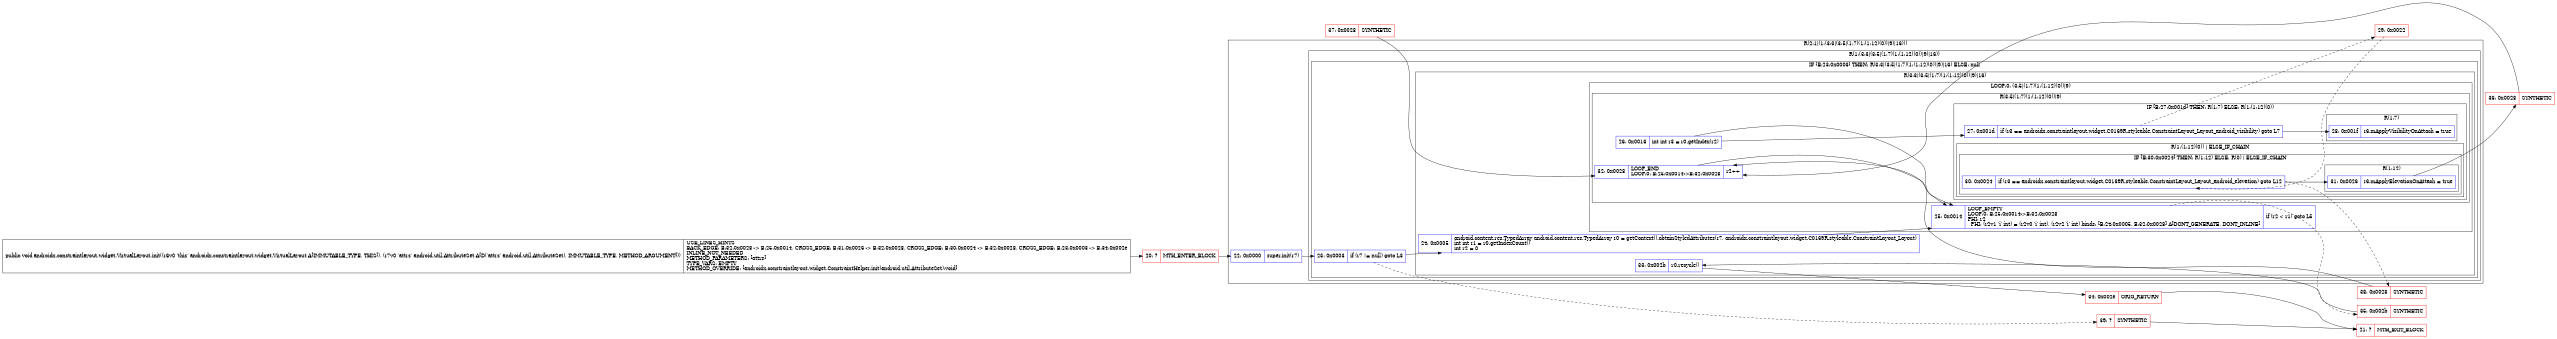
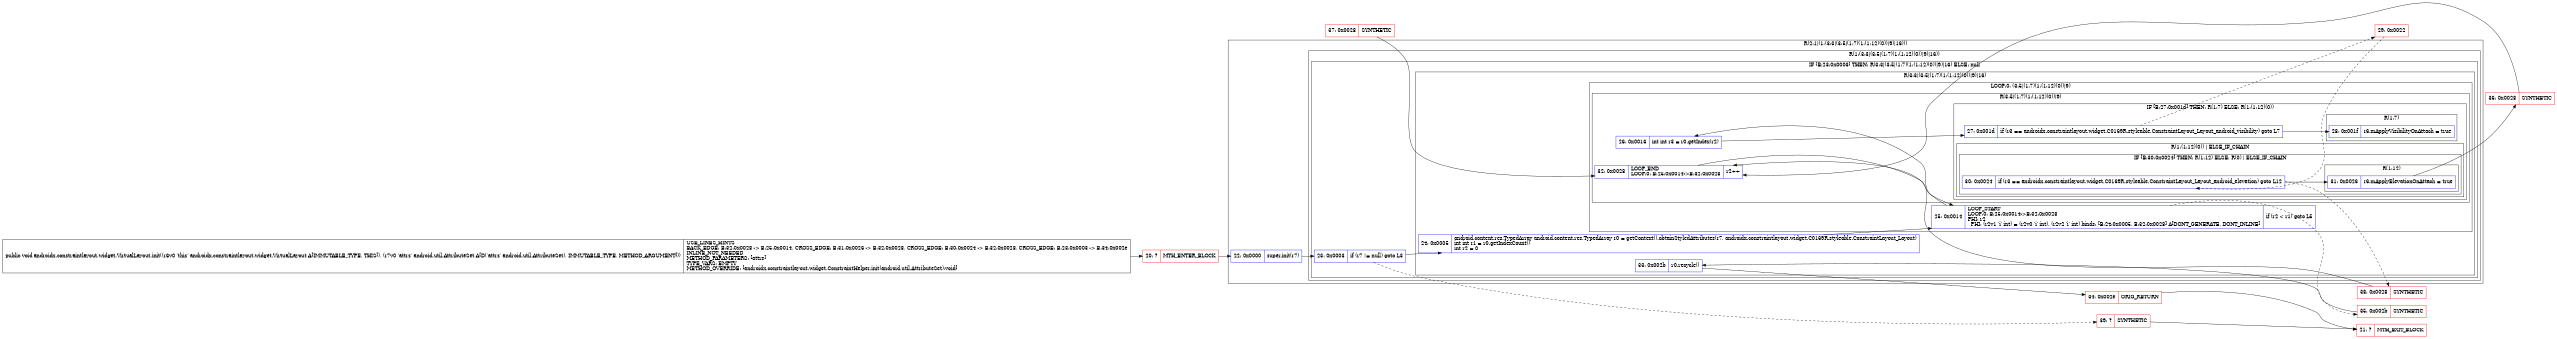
  digraph {
    rankdir=LR
    node [color=blue shape=record]
    n1 [label="{28\:\ 0x001f|r6.mApplyVisibilityOnAttach = true\l}"]
    n2 [label="{31\:\ 0x0026|r6.mApplyElevationOnAttach = true\l}"]
    n3 [label="{30\:\ 0x0024|if (r3 == androidx.constraintlayout.widget.C0169R.styleable.ConstraintLayout_Layout_android_elevation) goto L12\l}"]
    n4 [label="{27\:\ 0x001d|if (r3 == androidx.constraintlayout.widget.C0169R.styleable.ConstraintLayout_Layout_android_visibility) goto L7\l}"]
    n5 [label="{26\:\ 0x0016|int int r3 = r0.getIndex(r2)\l}"]
    n6 [label="{32\:\ 0x0028|LOOP_END\lLOOP:0: B:25:0x0014\-\>B:32:0x0028\l|r2++\l}"]
-   n7 [label="{25\:\ 0x0014|LOOP_EMPTY\lLOOP:0: B:25:0x0014\-\>B:32:0x0028\lPHI: r2 \l  PHI: (r2v1 'i' int) = (r2v0 'i' int), (r2v2 'i' int) binds: [B:24:0x0005, B:32:0x0028] A[DONT_GENERATE, DONT_INLINE]\l|if (r2 \< r1) goto L5\l}"]
+   n7 [label="{25\:\ 0x0014|LOOP_START\lLOOP:0: B:25:0x0014\-\>B:32:0x0028\lPHI: r2 \l  PHI: (r2v1 'i' int) = (r2v0 'i' int), (r2v2 'i' int) binds: [B:24:0x0005, B:32:0x0028] A[DONT_GENERATE, DONT_INLINE]\l|if (r2 \< r1) goto L5\l}"]
    n8 [label="{24\:\ 0x0005|android.content.res.TypedArray android.content.res.TypedArray r0 = getContext().obtainStyledAttributes(r7, androidx.constraintlayout.widget.C0169R.styleable.ConstraintLayout_Layout)\lint int r1 = r0.getIndexCount()\lint r2 = 0\l}"]
    n9 [label="{33\:\ 0x002b|r0.recycle()\l}"]
    n10 [label="{23\:\ 0x0003|if (r7 != null) goto L3\l}"]
    n11 [label="{22\:\ 0x0000|super.init(r7)\l}"]
    n12 [color=red label="{36\:\ 0x0028|SYNTHETIC\l}"]
    n13 [color=red label="{38\:\ 0x0028|SYNTHETIC\l}"]
    n14 [color=red label="{29\:\ 0x0022}"]
    n15 [color=red label="{35\:\ 0x002b|SYNTHETIC\l}"]
    n16 [color=red label="{34\:\ 0x002e|ORIG_RETURN\l}"]
    n17 [color=red label="{39\:\ ?|SYNTHETIC\l}"]
    n18 [color=red label="{21\:\ ?|MTH_EXIT_BLOCK\l}"]
    n19 [color=red label="{37\:\ 0x0028|SYNTHETIC\l}"]
    n20 [color=red label="{20\:\ ?|MTH_ENTER_BLOCK\l}"]
    n21 [label="{public void androidx.constraintlayout.widget.VirtualLayout.init((r6v0 'this' androidx.constraintlayout.widget.VirtualLayout A[IMMUTABLE_TYPE, THIS]), (r7v0 'attrs' android.util.AttributeSet A[D('attrs' android.util.AttributeSet), IMMUTABLE_TYPE, METHOD_ARGUMENT]))  | USE_LINES_HINTS\lBACK_EDGE: B:32:0x0028 \-\> B:25:0x0014, CROSS_EDGE: B:31:0x0026 \-\> B:32:0x0028, CROSS_EDGE: B:30:0x0024 \-\> B:32:0x0028, CROSS_EDGE: B:23:0x0003 \-\> B:34:0x002e\lINLINE_NOT_NEEDED\lMETHOD_PARAMETERS: [attrs]\lTYPE_VARS: EMPTY\lMETHOD_OVERRIDE: [androidx.constraintlayout.widget.ConstraintHelper.init(android.util.AttributeSet):void]\l}" color=""]
    subgraph cluster_1 {
      label="R(2:1|(1:(3:3|(3:5|(1:7)(1:(1:12)(0))|9)|16)))"
      n11
      subgraph cluster_2 {
        label="R(1:(3:3|(3:5|(1:7)(1:(1:12)(0))|9)|16))"
        subgraph cluster_3 {
          label="IF [B:23:0x0003] THEN: R(3:3|(3:5|(1:7)(1:(1:12)(0))|9)|16) ELSE: null"
          n10
          subgraph cluster_4 {
            label="R(3:3|(3:5|(1:7)(1:(1:12)(0))|9)|16)"
            n8
            n9
            subgraph cluster_5 {
              label="LOOP:0: (3:5|(1:7)(1:(1:12)(0))|9)"
              n7
              subgraph cluster_6 {
                label="R(3:5|(1:7)(1:(1:12)(0))|9)"
                n5
                n6
                subgraph cluster_7 {
                  label="IF [B:27:0x001d] THEN: R(1:7) ELSE: R(1:(1:12)(0))"
                  n4
                  subgraph cluster_8 {
                    label="R(1:7)"
                    n1
                  }
                  subgraph cluster_9 {
                    label="R(1:(1:12)(0)) | ELSE_IF_CHAIN\l"
                    subgraph cluster_10 {
                      label="IF [B:30:0x0024] THEN: R(1:12) ELSE: R(0) | ELSE_IF_CHAIN\l"
                      n3
                      subgraph cluster_11 {
                        label="R(1:12)"
                        n2
                      }
                      subgraph cluster_12 {
                        label="R(0)"
                      }
                    }
                  }
                }
              }
            }
          }
        }
      }
    }
    n2 -> n12
    n3 -> n2
    n3 -> n13 [style=dashed]
    n4 -> n1
    n4 -> n14 [style=dashed]
    n5 -> n4
    n6 -> n7
-   n5 -> n7
+   n7 -> n5
    n7 -> n15 [style=dashed]
    n8 -> n7
    n9 -> n16
    n10 -> n8
    n10 -> n17 [style=dashed]
    n11 -> n10
    n12 -> n6
    n13 -> n6
    n14 -> n3 [style=dashed]
    n15 -> n9
    n16 -> n18
    n17 -> n18
    n19 -> n6
    n20 -> n11
    n21 -> n20
  }
